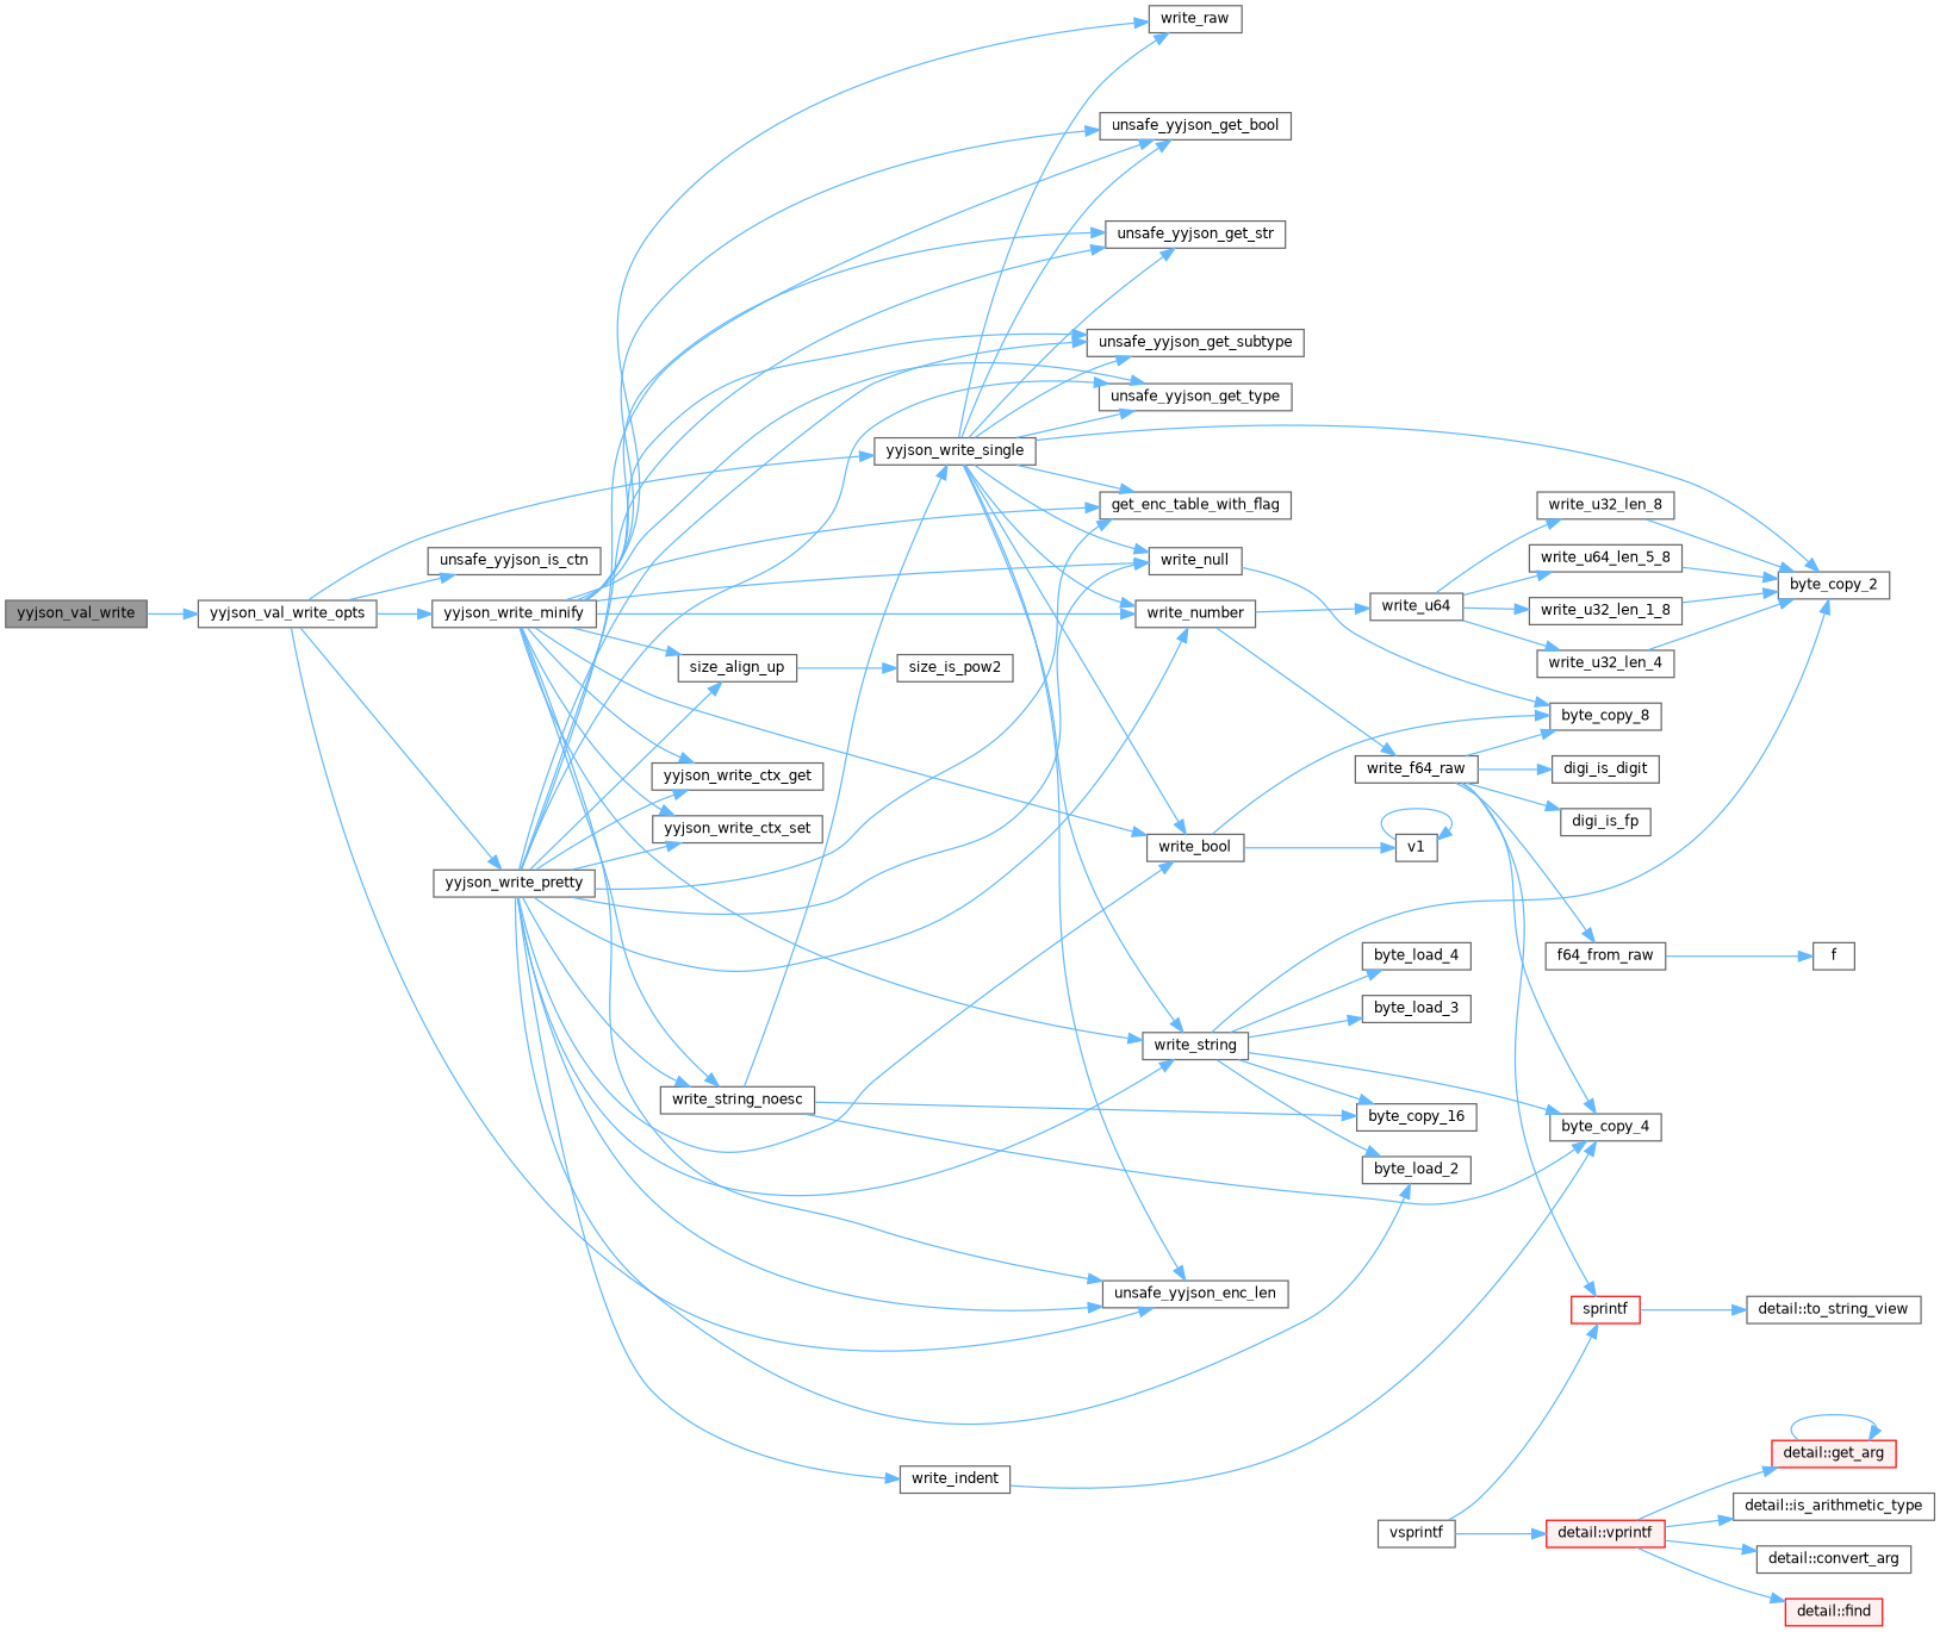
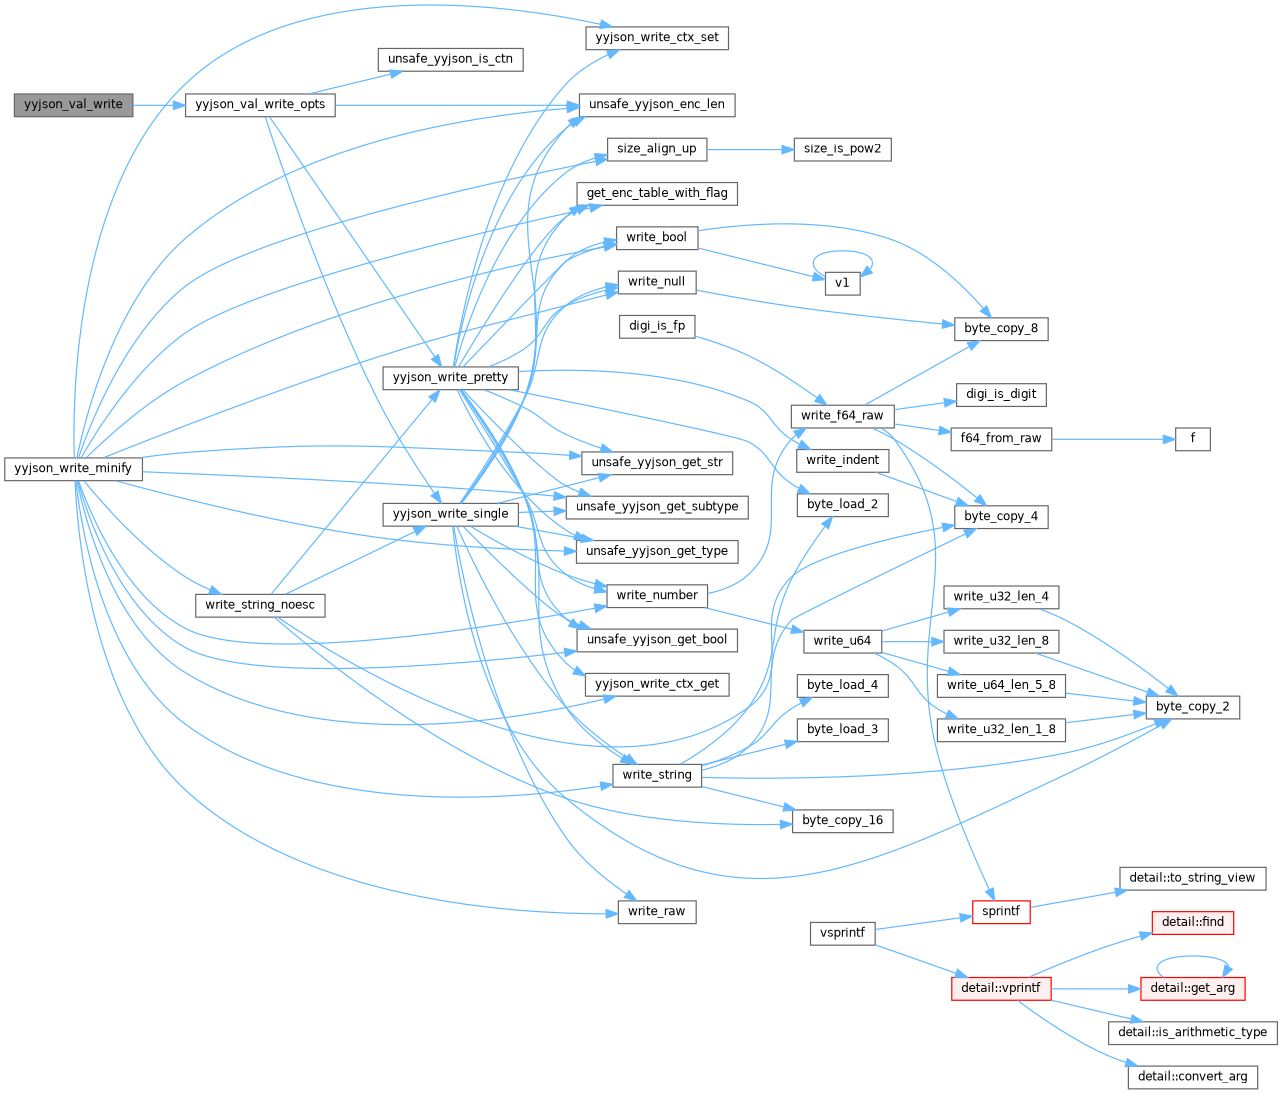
  digraph {
    rankdir=LR
    node [color=grey40 fillcolor=white fontname=Helvetica fontsize=10 shape=box style=filled]
    edge [color=steelblue1 fontname=Helvetica fontsize=10 labelfontname=Helvetica labelfontsize=10 style=solid]
    n1 [color=gray40 fillcolor=grey60 fontcolor=black height=0.2 label=yyjson_val_write width=0.4]
    n2 [height=0.2 label=yyjson_val_write_opts width=0.4]
    n3 [height=0.2 label=unsafe_yyjson_enc_len width=0.4]
    n4 [height=0.2 label=unsafe_yyjson_is_ctn width=0.4]
    n5 [height=0.2 label=yyjson_write_minify width=0.4]
    n6 [height=0.2 label=yyjson_write_pretty width=0.4]
    n7 [height=0.2 label=yyjson_write_single width=0.4]
    n8 [height=0.2 label=get_enc_table_with_flag width=0.4]
    n9 [height=0.2 label=size_align_up width=0.4]
    n10 [height=0.2 label=unsafe_yyjson_get_bool width=0.4]
    n11 [height=0.2 label=unsafe_yyjson_get_str width=0.4]
    n12 [height=0.2 label=unsafe_yyjson_get_subtype width=0.4]
    n13 [height=0.2 label=unsafe_yyjson_get_type width=0.4]
    n14 [height=0.2 label=write_bool width=0.4]
    n15 [height=0.2 label=write_null width=0.4]
    n16 [height=0.2 label=write_number width=0.4]
    n17 [height=0.2 label=write_raw width=0.4]
    n18 [height=0.2 label=write_string width=0.4]
    n19 [height=0.2 label=write_string_noesc width=0.4]
    n20 [height=0.2 label=yyjson_write_ctx_get width=0.4]
    n21 [height=0.2 label=yyjson_write_ctx_set width=0.4]
    n22 [height=0.2 label=byte_load_2 width=0.4]
    n23 [height=0.2 label=write_indent width=0.4]
    n24 [height=0.2 label=byte_copy_2 width=0.4]
    n25 [height=0.2 label=size_is_pow2 width=0.4]
    n26 [height=0.2 label=byte_copy_8 width=0.4]
    n27 [height=0.2 label=v1 width=0.4]
    n28 [height=0.2 label=write_f64_raw width=0.4]
    n29 [height=0.2 label=write_u64 width=0.4]
    n30 [height=0.2 label=byte_copy_4 width=0.4]
    n31 [height=0.2 label=byte_copy_16 width=0.4]
    n32 [height=0.2 label=byte_load_3 width=0.4]
    n33 [height=0.2 label=byte_load_4 width=0.4]
    n34 [height=0.2 label=digi_is_digit width=0.4]
    n35 [height=0.2 label=digi_is_fp width=0.4]
    n36 [height=0.2 label=f64_from_raw width=0.4]
    n37 [color=red height=0.2 label=sprintf width=0.4]
    n38 [height=0.2 label=write_u32_len_1_8 width=0.4]
    n39 [height=0.2 label=write_u32_len_4 width=0.4]
    n40 [height=0.2 label=write_u32_len_8 width=0.4]
    n41 [height=0.2 label=write_u64_len_5_8 width=0.4]
    n42 [height=0.2 label=f width=0.4]
    n43 [height=0.2 label="detail::to_string_view" width=0.4]
    n44 [height=0.2 label=vsprintf width=0.4]
    n45 [color=red fillcolor="#FFF0F0" height=0.2 label="detail::vprintf" width=0.4]
    n46 [height=0.2 label="detail::convert_arg" width=0.4]
    n47 [color=red fillcolor="#FFF0F0" height=0.2 label="detail::find" width=0.4]
    n48 [color=red fillcolor="#FFF0F0" height=0.2 label="detail::get_arg" width=0.4]
    n49 [height=0.2 label="detail::is_arithmetic_type" width=0.4]
    n1 -> n2
    n2 -> n3
    n2 -> n4
-   n2 -> n5
    n2 -> n6
    n2 -> n7
    n5 -> n3
    n5 -> n8
    n5 -> n9
    n5 -> n10
    n5 -> n11
    n5 -> n12
    n5 -> n13
    n5 -> n14
    n5 -> n15
    n5 -> n16
    n5 -> n17
    n5 -> n18
    n5 -> n19
    n5 -> n20
    n5 -> n21
    n6 -> n3
    n6 -> n8
    n6 -> n9
    n6 -> n10
    n6 -> n11
    n6 -> n12
    n6 -> n13
    n6 -> n14
    n6 -> n15
    n6 -> n16
    n6 -> n18
-   n6 -> n19
+   n19 -> n6
    n6 -> n20
    n6 -> n21
    n6 -> n22
    n6 -> n23
    n7 -> n3
    n7 -> n8
    n7 -> n10
    n7 -> n11
    n7 -> n12
    n7 -> n13
    n7 -> n14
    n7 -> n15
    n7 -> n16
    n7 -> n17
    n7 -> n18
    n7 -> n24
    n9 -> n25
    n14 -> n26
    n14 -> n27
    n15 -> n26
    n16 -> n28
    n16 -> n29
    n18 -> n22
    n18 -> n24
    n18 -> n30
    n18 -> n31
    n18 -> n32
    n18 -> n33
    n19 -> n7
    n19 -> n30
    n19 -> n31
    n23 -> n30
    n27 -> n27
    n28 -> n26
    n28 -> n30
    n28 -> n34
-   n28 -> n35
+   n35 -> n28
    n28 -> n36
    n28 -> n37
    n29 -> n38
    n29 -> n39
    n29 -> n40
    n29 -> n41
    n36 -> n42
    n37 -> n43
    n38 -> n24
    n39 -> n24
    n40 -> n24
    n41 -> n24
    n44 -> n37
    n44 -> n45
    n45 -> n46
    n45 -> n47
    n45 -> n48
    n45 -> n49
    n48 -> n48
  }
